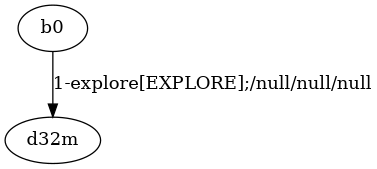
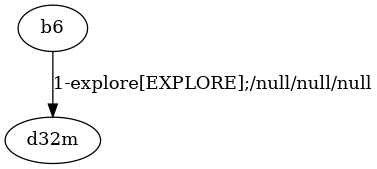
  digraph {
-   b0
+   b0 [label=b6]
    d32m
    b0 -> d32m [label="1-explore[EXPLORE];/null/null/null"]
  }
